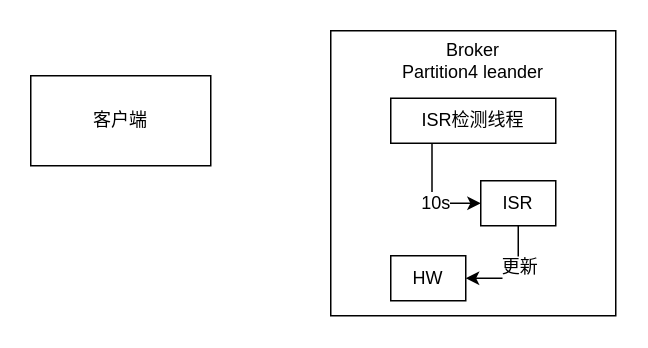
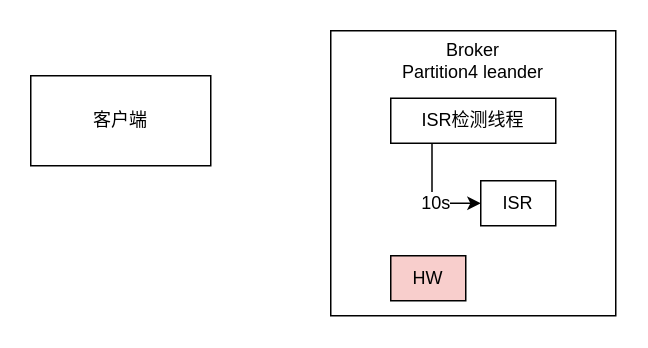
  <mxCell id="0" />
  <mxCell id="1" parent="0" />
  <mxCell id="2" value="客户端" style="rounded=0;whiteSpace=wrap;html=1;" vertex="1" parent="1"><mxGeometry x="20" y="50" width="120" height="60" as="geometry" /></mxCell>
  <mxCell id="3" value="" style="rounded=0;whiteSpace=wrap;html=1;" vertex="1" parent="1"><mxGeometry x="220" y="20" width="190" height="190" as="geometry" /></mxCell>
  <mxCell id="4" value="Broker&lt;br&gt;Partition4 leander" style="text;html=1;strokeColor=none;fillColor=none;align=center;verticalAlign=middle;whiteSpace=wrap;rounded=0;" vertex="1" parent="1"><mxGeometry x="236" y="30" width="157.5" height="20" as="geometry" /></mxCell>
  <mxCell id="5" style="edgeStyle=orthogonalEdgeStyle;rounded=0;orthogonalLoop=1;jettySize=auto;html=1;exitX=0.25;exitY=1;exitDx=0;exitDy=0;entryX=0;entryY=0.5;entryDx=0;entryDy=0;" edge="1" parent="1" source="7" target="10"><mxGeometry relative="1" as="geometry" /></mxCell>
  <mxCell id="6" value="10s" style="text;html=1;align=center;verticalAlign=middle;resizable=0;points=[];labelBackgroundColor=#ffffff;" vertex="1" connectable="0" parent="5"><mxGeometry x="0.085" y="2" relative="1" as="geometry"><mxPoint as="offset" /></mxGeometry></mxCell>
  <mxCell id="7" value="ISR检测线程" style="rounded=0;whiteSpace=wrap;html=1;" vertex="1" parent="1"><mxGeometry x="260" y="65" width="110" height="30" as="geometry" /></mxCell>
- <mxCell id="8" style="edgeStyle=orthogonalEdgeStyle;rounded=0;orthogonalLoop=1;jettySize=auto;html=1;entryX=1;entryY=0.5;entryDx=0;entryDy=0;" edge="1" parent="1" source="10" target="11"><mxGeometry relative="1" as="geometry"><Array as="points"><mxPoint x="345" y="185" /></Array></mxGeometry></mxCell>
- <mxCell id="9" value="更新" style="text;html=1;align=center;verticalAlign=middle;resizable=0;points=[];labelBackgroundColor=#ffffff;" vertex="1" connectable="0" parent="8"><mxGeometry x="-0.229" relative="1" as="geometry"><mxPoint as="offset" /></mxGeometry></mxCell>
  <mxCell id="10" value="ISR" style="rounded=0;whiteSpace=wrap;html=1;" vertex="1" parent="1"><mxGeometry x="320" y="120" width="50" height="30" as="geometry" /></mxCell>
- <mxCell id="11" value="HW" style="rounded=0;whiteSpace=wrap;html=1;" vertex="1" parent="1"><mxGeometry x="260" y="170" width="50" height="30" as="geometry" /></mxCell>
+ <mxCell id="11" value="HW" style="rounded=0;whiteSpace=wrap;html=1;fillColor=#f8cecc;" vertex="1" parent="1"><mxGeometry x="260" y="170" width="50" height="30" as="geometry" /></mxCell>
